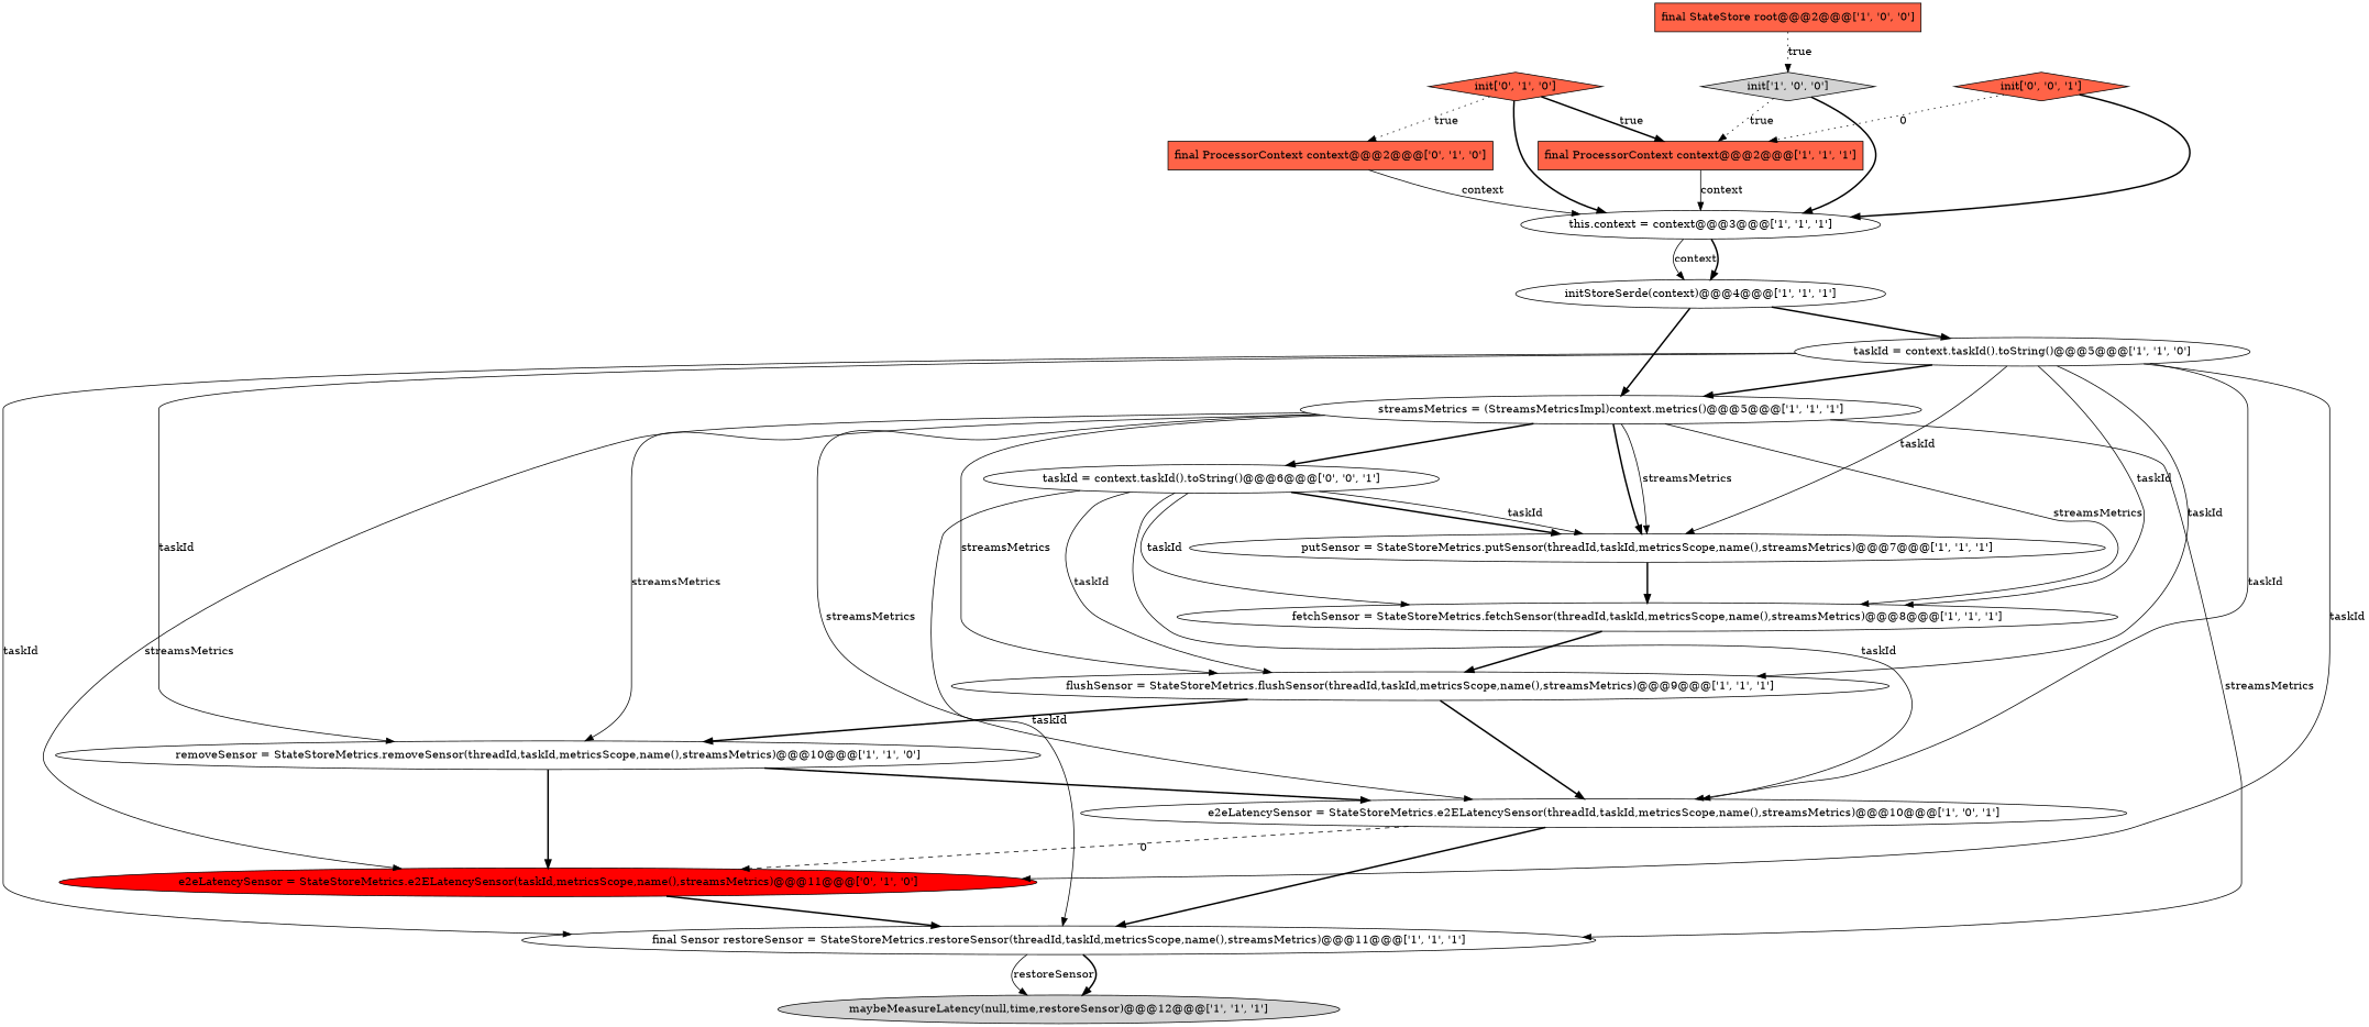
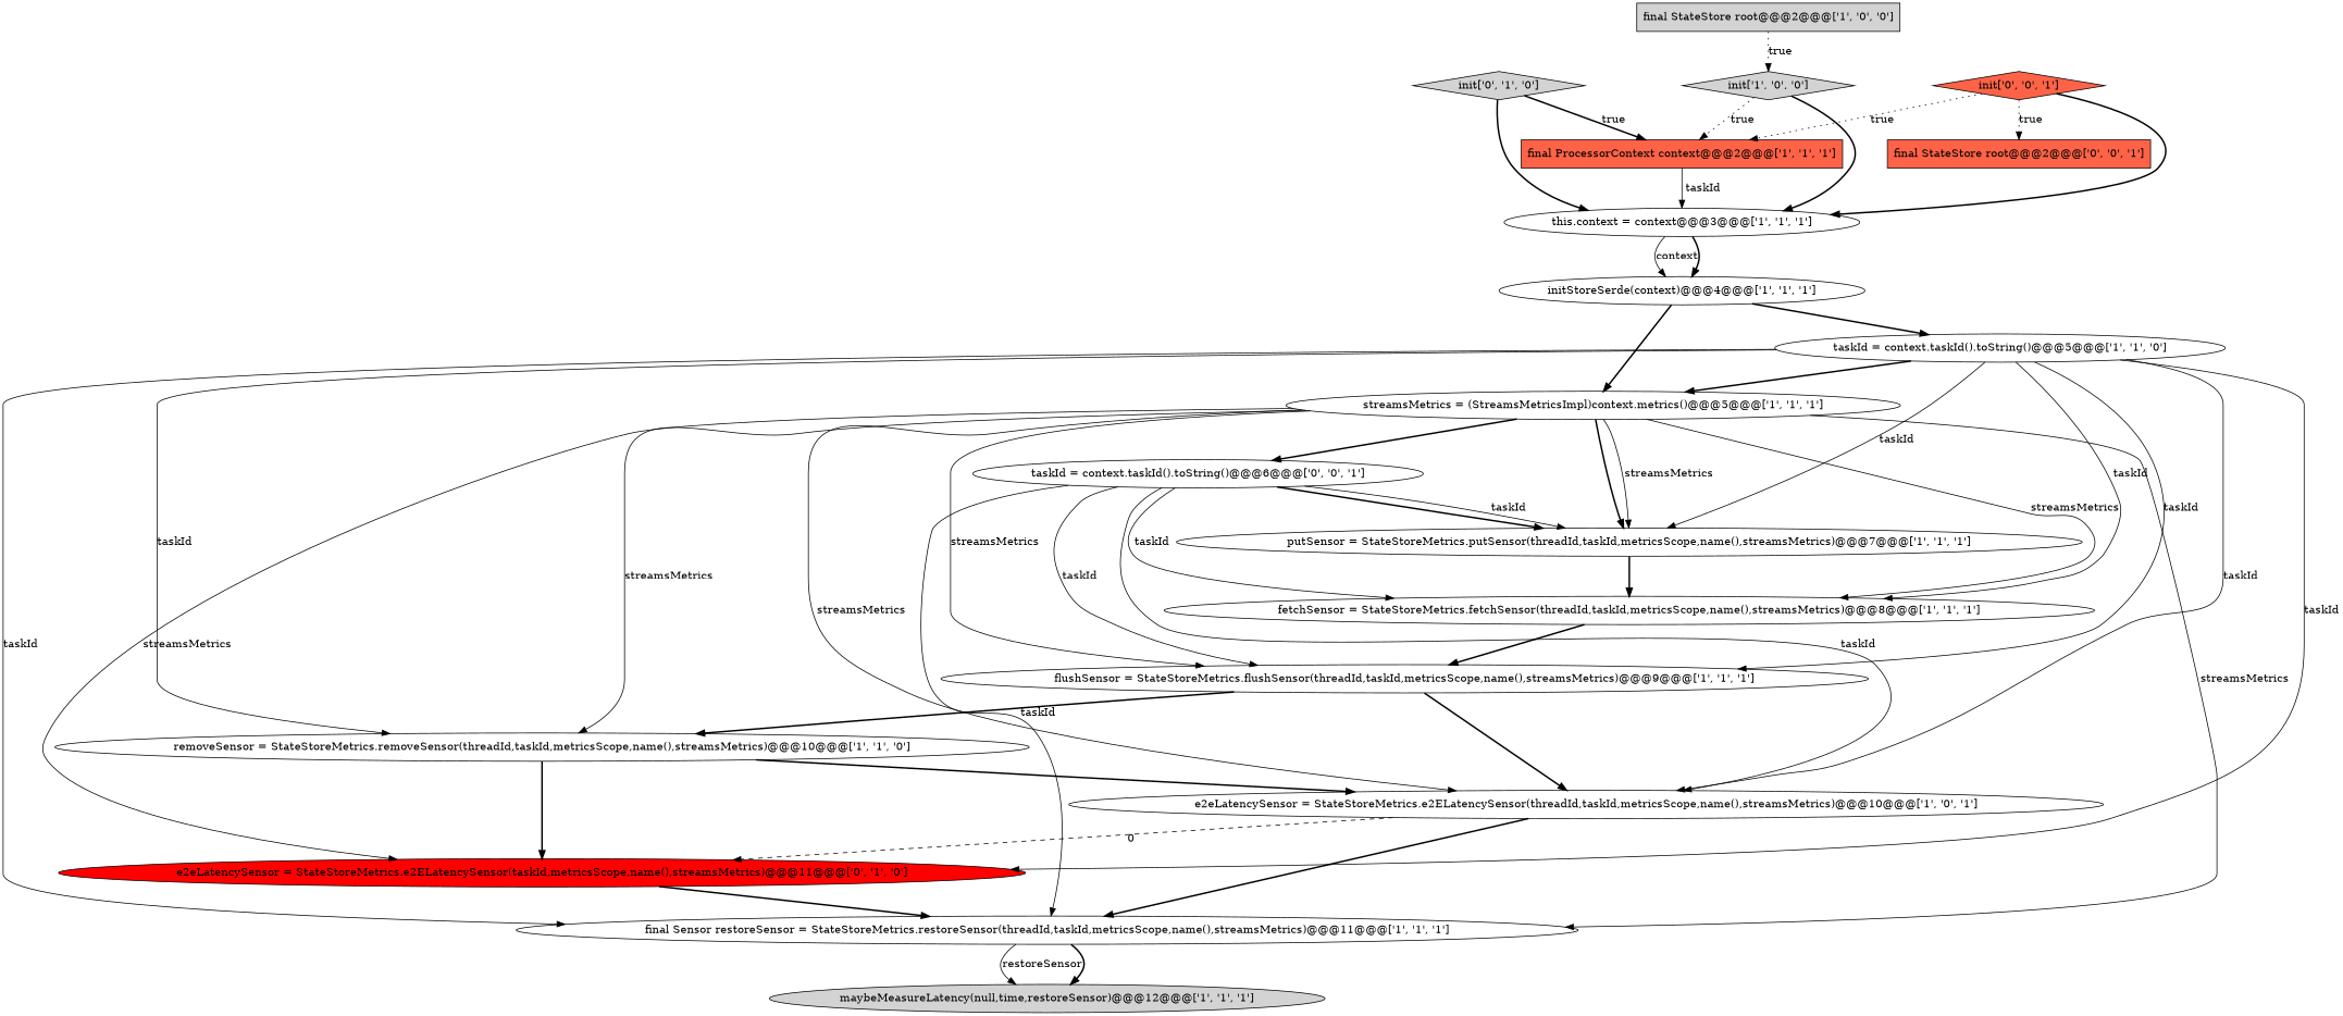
  digraph {
    node [fillcolor=white shape=ellipse style=filled]
    edge [style=solid]
-   n1 [fillcolor=tomato label="init['0', '1', '0']" shape=diamond]
-   n2 [fillcolor=tomato label="final ProcessorContext context@@@2@@@['0', '1', '0']" shape=box]
+   n1 [fillcolor=lightgray label="init['0', '1', '0']" shape=diamond]
    n3 [label="this.context = context@@@3@@@['1', '1', '1']"]
    n4 [fillcolor=tomato label="final ProcessorContext context@@@2@@@['1', '1', '1']" shape=box]
    n5 [label="initStoreSerde(context)@@@4@@@['1', '1', '1']"]
    n6 [label="taskId = context.taskId().toString()@@@5@@@['1', '1', '0']"]
    n7 [label="streamsMetrics = (StreamsMetricsImpl)context.metrics()@@@5@@@['1', '1', '1']"]
    n8 [label="putSensor = StateStoreMetrics.putSensor(threadId,taskId,metricsScope,name(),streamsMetrics)@@@7@@@['1', '1', '1']"]
    n9 [label="removeSensor = StateStoreMetrics.removeSensor(threadId,taskId,metricsScope,name(),streamsMetrics)@@@10@@@['1', '1', '0']"]
    n10 [label="flushSensor = StateStoreMetrics.flushSensor(threadId,taskId,metricsScope,name(),streamsMetrics)@@@9@@@['1', '1', '1']"]
    n11 [label="final Sensor restoreSensor = StateStoreMetrics.restoreSensor(threadId,taskId,metricsScope,name(),streamsMetrics)@@@11@@@['1', '1', '1']"]
    n12 [label="e2eLatencySensor = StateStoreMetrics.e2ELatencySensor(threadId,taskId,metricsScope,name(),streamsMetrics)@@@10@@@['1', '0', '1']"]
    n13 [fillcolor=red label="e2eLatencySensor = StateStoreMetrics.e2ELatencySensor(taskId,metricsScope,name(),streamsMetrics)@@@11@@@['0', '1', '0']"]
    n14 [label="fetchSensor = StateStoreMetrics.fetchSensor(threadId,taskId,metricsScope,name(),streamsMetrics)@@@8@@@['1', '1', '1']"]
    n15 [label="taskId = context.taskId().toString()@@@6@@@['0', '0', '1']"]
    n16 [fillcolor=lightgray label="maybeMeasureLatency(null,time,restoreSensor)@@@12@@@['1', '1', '1']"]
-   n18 [fillcolor=tomato label="final StateStore root@@@2@@@['1', '0', '0']" shape=box]
+   n17 [fillcolor=tomato label="final StateStore root@@@2@@@['0', '0', '1']" shape=box]
+   n18 [fillcolor=lightgray label="final StateStore root@@@2@@@['1', '0', '0']" shape=box]
    n19 [fillcolor=lightgray label="init['1', '0', '0']" shape=diamond]
    n20 [fillcolor=tomato label="init['0', '0', '1']" shape=diamond]
-   n1 -> n2 [label=true style=dotted]
    n1 -> n3 [style=bold]
    n1 -> n4 [label=true style=bold]
-   n2 -> n3 [label=context]
    n3 -> n5 [label=context]
    n3 -> n5 [style=bold]
-   n4 -> n3 [label=context]
+   n4 -> n3 [label=taskId]
    n5 -> n6 [style=bold]
    n5 -> n7 [style=bold]
    n6 -> n7 [style=bold]
    n6 -> n8 [label=taskId]
    n6 -> n9 [label=taskId]
    n6 -> n10 [label=taskId]
    n6 -> n11 [label=taskId]
    n6 -> n12 [label=taskId]
    n6 -> n13 [label=taskId]
    n6 -> n14 [label=taskId]
    n7 -> n8 [style=bold]
    n7 -> n8 [label=streamsMetrics]
    n7 -> n9 [label=streamsMetrics]
    n7 -> n10 [label=streamsMetrics]
    n7 -> n11 [label=streamsMetrics]
    n7 -> n12 [label=streamsMetrics]
    n7 -> n13 [label=streamsMetrics]
    n7 -> n14 [label=streamsMetrics]
    n7 -> n15 [style=bold]
    n8 -> n14 [style=bold]
    n9 -> n12 [style=bold]
    n9 -> n13 [style=bold]
    n10 -> n9 [style=bold]
    n10 -> n12 [style=bold]
    n11 -> n16 [label=restoreSensor]
    n11 -> n16 [style=bold]
    n12 -> n11 [style=bold]
    n12 -> n13 [label=0 style=dashed]
    n13 -> n11 [style=bold]
    n14 -> n10 [style=bold]
    n15 -> n8 [style=bold]
    n15 -> n8 [label=taskId]
    n15 -> n10 [label=taskId]
    n15 -> n11 [label=taskId]
    n15 -> n12 [label=taskId]
    n15 -> n14 [label=taskId]
    n18 -> n19 [label=true style=dotted]
    n19 -> n3 [style=bold]
    n19 -> n4 [label=true style=dotted]
    n20 -> n3 [style=bold]
-   n20 -> n4 [label=0 style=dotted]
+   n20 -> n4 [label=true style=dotted]
+   n20 -> n17 [label=true style=dotted]
  }
